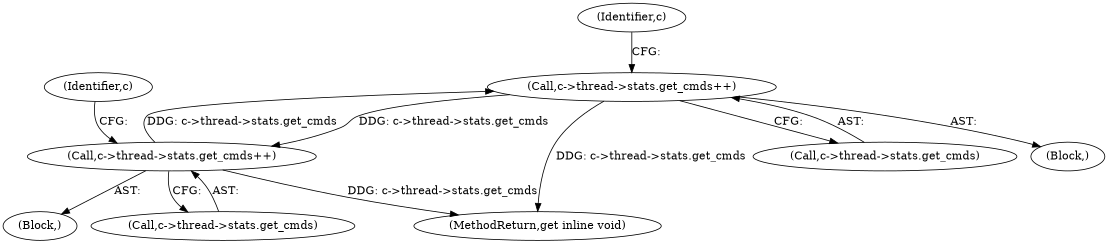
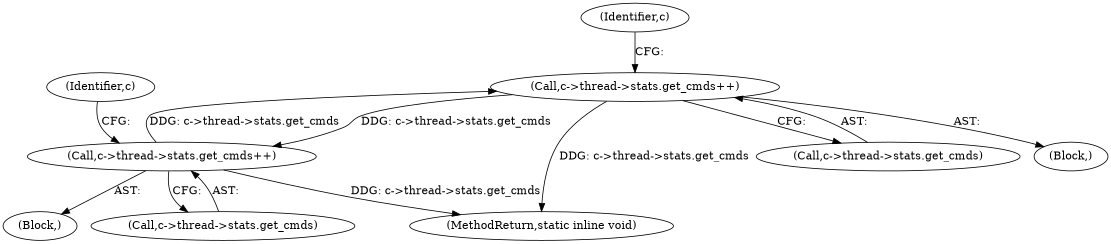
  digraph {
    n1 [label="(Call,c->thread->stats.get_cmds++)"]
    n2 [label="(Call,c->thread->stats.get_cmds++)"]
-   n3 [label="(MethodReturn,get inline void)"]
+   n3 [label="(MethodReturn,static inline void)"]
    n4 [label="(Call,c->thread->stats.get_cmds)"]
    n5 [label="(Block,)"]
    n6 [label="(Block,)"]
    n7 [label="(Call,c->thread->stats.get_cmds)"]
    n8 [label="(Identifier,c)"]
    n9 [label="(Identifier,c)"]
    n1 -> n2 [label="DDG: c->thread->stats.get_cmds"]
    n1 -> n3 [label="DDG: c->thread->stats.get_cmds"]
    n1 -> n4 [label="CFG: "]
    n1 -> n5 [label="AST: "]
    n2 -> n1 [label="DDG: c->thread->stats.get_cmds"]
    n2 -> n3 [label="DDG: c->thread->stats.get_cmds"]
    n2 -> n6 [label="AST: "]
    n2 -> n7 [label="CFG: "]
    n4 -> n1 [label="AST: "]
    n7 -> n2 [label="AST: "]
    n8 -> n2 [label="CFG: "]
    n9 -> n1 [label="CFG: "]
  }
